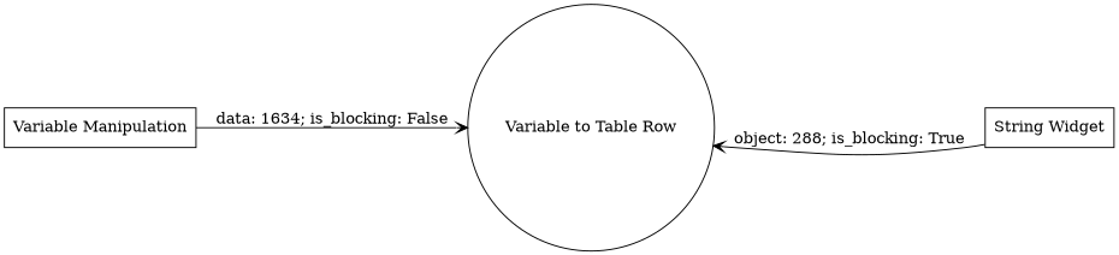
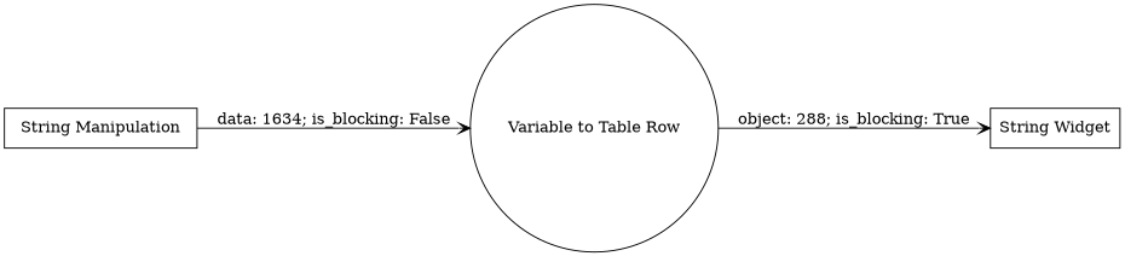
  digraph {
    rankdir=LR
    node [shape=box]
    edge [arrowhead=vee]
-   n1 [label="Variable Manipulation"]
+   n1 [label="String Manipulation"]
    n2 [label="Variable to Table Row" shape=circle]
    n3 [label="String Widget"]
    n1 -> n2 [label="data: 1634; is_blocking: False"]
-   n3 -> n2 [label="object: 288; is_blocking: True"]
+   n2 -> n3 [label="object: 288; is_blocking: True"]
  }
